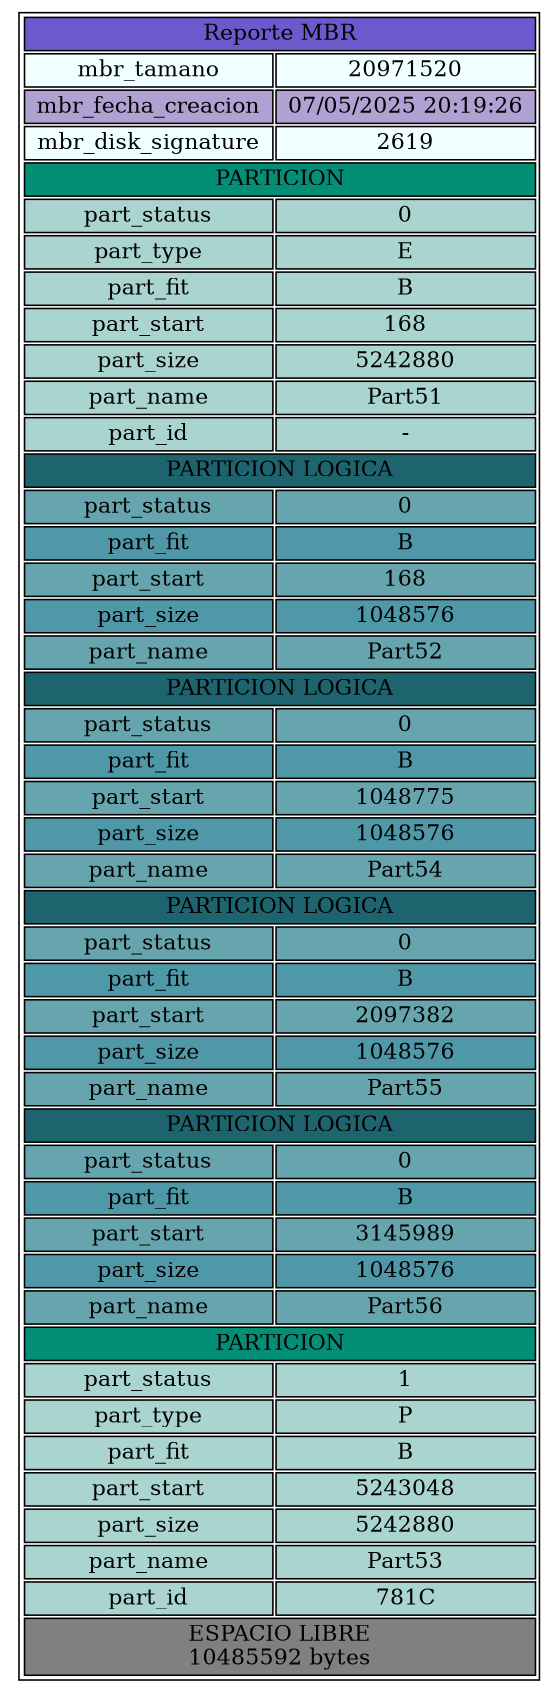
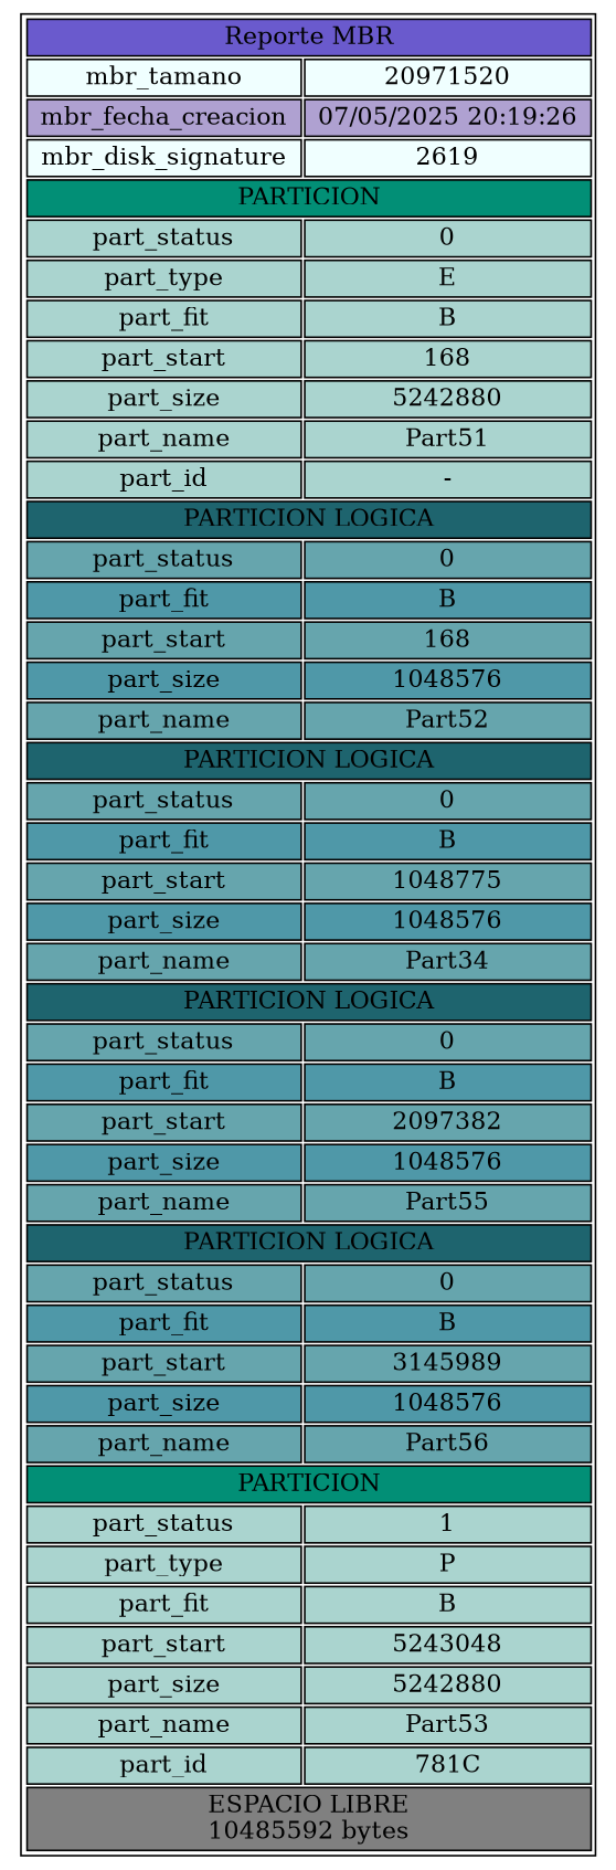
  digraph {
-   n1 [label=< <table border="1">   <tr>   <td bgcolor='SlateBlue' COLSPAN="2"> Reporte MBR </td>   </tr>   <tr>   <td bgcolor='Azure'> mbr_tamano </td>    <td bgcolor='Azure'> 20971520 </td>   </tr>   <tr>   <td bgcolor='#AFA1D1'> mbr_fecha_creacion </td>    <td bgcolor='#AFA1D1'> 07/05/2025 20:19:26 </td>   </tr>   <tr>   <td bgcolor='Azure'> mbr_disk_signature </td>    <td bgcolor='Azure'> 2619 </td>   </tr>    <tr>  <td bgcolor='#028f76' COLSPAN="2"> PARTICION </td>   </tr>   <tr>  <td bgcolor='#aad4cf'> part_status </td>   <td bgcolor='#aad4cf'> 0 </td>   </tr>   <tr>  <td bgcolor='#aad4cf'> part_type </td>   <td bgcolor='#aad4cf'> E </td>   </tr>   <tr>  <td bgcolor='#aad4cf'> part_fit </td>   <td bgcolor='#aad4cf'> B </td>   </tr>   <tr>  <td bgcolor='#aad4cf'> part_start </td>   <td bgcolor='#aad4cf'> 168 </td>   </tr>   <tr>  <td bgcolor='#aad4cf'> part_size </td>   <td bgcolor='#aad4cf'> 5242880 </td>   </tr>   <tr>  <td bgcolor='#aad4cf'> part_name </td>   <td bgcolor='#aad4cf'> Part51 </td>   </tr>   <tr>  <td bgcolor='#aad4cf'> part_id </td>   <td bgcolor='#aad4cf'> - </td>   </tr>   <tr>  <td bgcolor='#1e646e' COLSPAN="2"> PARTICION LOGICA </td>   </tr>   <tr>  <td bgcolor='#66a5ad'> part_status </td>   <td bgcolor='#66a5ad'> 0 </td>   </tr>   <tr>  <td bgcolor='#4f98a8'> part_fit </td>   <td bgcolor='#4f98a8'> B </td>   </tr>   <tr>  <td bgcolor='#66a5ad'> part_start </td>   <td bgcolor='#66a5ad'> 168 </td>   </tr>   <tr>  <td bgcolor='#4f98a8'> part_size </td>   <td bgcolor='#4f98a8'> 1048576 </td>   </tr>   <tr>  <td bgcolor='#66a5ad'> part_name </td>   <td bgcolor='#66a5ad'> Part52 </td>   </tr>   <tr>  <td bgcolor='#1e646e' COLSPAN="2"> PARTICION LOGICA </td>   </tr>   <tr>  <td bgcolor='#66a5ad'> part_status </td>   <td bgcolor='#66a5ad'> 0 </td>   </tr>   <tr>  <td bgcolor='#4f98a8'> part_fit </td>   <td bgcolor='#4f98a8'> B </td>   </tr>   <tr>  <td bgcolor='#66a5ad'> part_start </td>   <td bgcolor='#66a5ad'> 1048775 </td>   </tr>   <tr>  <td bgcolor='#4f98a8'> part_size </td>   <td bgcolor='#4f98a8'> 1048576 </td>   </tr>   <tr>  <td bgcolor='#66a5ad'> part_name </td>   <td bgcolor='#66a5ad'> Part54 </td>   </tr>   <tr>  <td bgcolor='#1e646e' COLSPAN="2"> PARTICION LOGICA </td>   </tr>   <tr>  <td bgcolor='#66a5ad'> part_status </td>   <td bgcolor='#66a5ad'> 0 </td>   </tr>   <tr>  <td bgcolor='#4f98a8'> part_fit </td>   <td bgcolor='#4f98a8'> B </td>   </tr>   <tr>  <td bgcolor='#66a5ad'> part_start </td>   <td bgcolor='#66a5ad'> 2097382 </td>   </tr>   <tr>  <td bgcolor='#4f98a8'> part_size </td>   <td bgcolor='#4f98a8'> 1048576 </td>   </tr>   <tr>  <td bgcolor='#66a5ad'> part_name </td>   <td bgcolor='#66a5ad'> Part55 </td>   </tr>   <tr>  <td bgcolor='#1e646e' COLSPAN="2"> PARTICION LOGICA </td>   </tr>   <tr>  <td bgcolor='#66a5ad'> part_status </td>   <td bgcolor='#66a5ad'> 0 </td>   </tr>   <tr>  <td bgcolor='#4f98a8'> part_fit </td>   <td bgcolor='#4f98a8'> B </td>   </tr>   <tr>  <td bgcolor='#66a5ad'> part_start </td>   <td bgcolor='#66a5ad'> 3145989 </td>   </tr>   <tr>  <td bgcolor='#4f98a8'> part_size </td>   <td bgcolor='#4f98a8'> 1048576 </td>   </tr>   <tr>  <td bgcolor='#66a5ad'> part_name </td>   <td bgcolor='#66a5ad'> Part56 </td>   </tr>   <tr>  <td bgcolor='#028f76' COLSPAN="2"> PARTICION </td>   </tr>   <tr>  <td bgcolor='#aad4cf'> part_status </td>   <td bgcolor='#aad4cf'> 1 </td>   </tr>   <tr>  <td bgcolor='#aad4cf'> part_type </td>   <td bgcolor='#aad4cf'> P </td>   </tr>   <tr>  <td bgcolor='#aad4cf'> part_fit </td>   <td bgcolor='#aad4cf'> B </td>   </tr>   <tr>  <td bgcolor='#aad4cf'> part_start </td>   <td bgcolor='#aad4cf'> 5243048 </td>   </tr>   <tr>  <td bgcolor='#aad4cf'> part_size </td>   <td bgcolor='#aad4cf'> 5242880 </td>   </tr>   <tr>  <td bgcolor='#aad4cf'> part_name </td>   <td bgcolor='#aad4cf'> Part53 </td>   </tr>   <tr>  <td bgcolor='#aad4cf'> part_id </td>   <td bgcolor='#aad4cf'> 781C </td>   </tr>   <tr>  <td bgcolor='#808080' COLSPAN="2"> ESPACIO LIBRE <br/> 10485592 bytes </td>   </tr>  </table> > shape=none]
+   n1 [label=< <table border="1">   <tr>   <td bgcolor='SlateBlue' COLSPAN="2"> Reporte MBR </td>   </tr>   <tr>   <td bgcolor='Azure'> mbr_tamano </td>    <td bgcolor='Azure'> 20971520 </td>   </tr>   <tr>   <td bgcolor='#AFA1D1'> mbr_fecha_creacion </td>    <td bgcolor='#AFA1D1'> 07/05/2025 20:19:26 </td>   </tr>   <tr>   <td bgcolor='Azure'> mbr_disk_signature </td>    <td bgcolor='Azure'> 2619 </td>   </tr>    <tr>  <td bgcolor='#028f76' COLSPAN="2"> PARTICION </td>   </tr>   <tr>  <td bgcolor='#aad4cf'> part_status </td>   <td bgcolor='#aad4cf'> 0 </td>   </tr>   <tr>  <td bgcolor='#aad4cf'> part_type </td>   <td bgcolor='#aad4cf'> E </td>   </tr>   <tr>  <td bgcolor='#aad4cf'> part_fit </td>   <td bgcolor='#aad4cf'> B </td>   </tr>   <tr>  <td bgcolor='#aad4cf'> part_start </td>   <td bgcolor='#aad4cf'> 168 </td>   </tr>   <tr>  <td bgcolor='#aad4cf'> part_size </td>   <td bgcolor='#aad4cf'> 5242880 </td>   </tr>   <tr>  <td bgcolor='#aad4cf'> part_name </td>   <td bgcolor='#aad4cf'> Part51 </td>   </tr>   <tr>  <td bgcolor='#aad4cf'> part_id </td>   <td bgcolor='#aad4cf'> - </td>   </tr>   <tr>  <td bgcolor='#1e646e' COLSPAN="2"> PARTICION LOGICA </td>   </tr>   <tr>  <td bgcolor='#66a5ad'> part_status </td>   <td bgcolor='#66a5ad'> 0 </td>   </tr>   <tr>  <td bgcolor='#4f98a8'> part_fit </td>   <td bgcolor='#4f98a8'> B </td>   </tr>   <tr>  <td bgcolor='#66a5ad'> part_start </td>   <td bgcolor='#66a5ad'> 168 </td>   </tr>   <tr>  <td bgcolor='#4f98a8'> part_size </td>   <td bgcolor='#4f98a8'> 1048576 </td>   </tr>   <tr>  <td bgcolor='#66a5ad'> part_name </td>   <td bgcolor='#66a5ad'> Part52 </td>   </tr>   <tr>  <td bgcolor='#1e646e' COLSPAN="2"> PARTICION LOGICA </td>   </tr>   <tr>  <td bgcolor='#66a5ad'> part_status </td>   <td bgcolor='#66a5ad'> 0 </td>   </tr>   <tr>  <td bgcolor='#4f98a8'> part_fit </td>   <td bgcolor='#4f98a8'> B </td>   </tr>   <tr>  <td bgcolor='#66a5ad'> part_start </td>   <td bgcolor='#66a5ad'> 1048775 </td>   </tr>   <tr>  <td bgcolor='#4f98a8'> part_size </td>   <td bgcolor='#4f98a8'> 1048576 </td>   </tr>   <tr>  <td bgcolor='#66a5ad'> part_name </td>   <td bgcolor='#66a5ad'> Part34 </td>   </tr>   <tr>  <td bgcolor='#1e646e' COLSPAN="2"> PARTICION LOGICA </td>   </tr>   <tr>  <td bgcolor='#66a5ad'> part_status </td>   <td bgcolor='#66a5ad'> 0 </td>   </tr>   <tr>  <td bgcolor='#4f98a8'> part_fit </td>   <td bgcolor='#4f98a8'> B </td>   </tr>   <tr>  <td bgcolor='#66a5ad'> part_start </td>   <td bgcolor='#66a5ad'> 2097382 </td>   </tr>   <tr>  <td bgcolor='#4f98a8'> part_size </td>   <td bgcolor='#4f98a8'> 1048576 </td>   </tr>   <tr>  <td bgcolor='#66a5ad'> part_name </td>   <td bgcolor='#66a5ad'> Part55 </td>   </tr>   <tr>  <td bgcolor='#1e646e' COLSPAN="2"> PARTICION LOGICA </td>   </tr>   <tr>  <td bgcolor='#66a5ad'> part_status </td>   <td bgcolor='#66a5ad'> 0 </td>   </tr>   <tr>  <td bgcolor='#4f98a8'> part_fit </td>   <td bgcolor='#4f98a8'> B </td>   </tr>   <tr>  <td bgcolor='#66a5ad'> part_start </td>   <td bgcolor='#66a5ad'> 3145989 </td>   </tr>   <tr>  <td bgcolor='#4f98a8'> part_size </td>   <td bgcolor='#4f98a8'> 1048576 </td>   </tr>   <tr>  <td bgcolor='#66a5ad'> part_name </td>   <td bgcolor='#66a5ad'> Part56 </td>   </tr>   <tr>  <td bgcolor='#028f76' COLSPAN="2"> PARTICION </td>   </tr>   <tr>  <td bgcolor='#aad4cf'> part_status </td>   <td bgcolor='#aad4cf'> 1 </td>   </tr>   <tr>  <td bgcolor='#aad4cf'> part_type </td>   <td bgcolor='#aad4cf'> P </td>   </tr>   <tr>  <td bgcolor='#aad4cf'> part_fit </td>   <td bgcolor='#aad4cf'> B </td>   </tr>   <tr>  <td bgcolor='#aad4cf'> part_start </td>   <td bgcolor='#aad4cf'> 5243048 </td>   </tr>   <tr>  <td bgcolor='#aad4cf'> part_size </td>   <td bgcolor='#aad4cf'> 5242880 </td>   </tr>   <tr>  <td bgcolor='#aad4cf'> part_name </td>   <td bgcolor='#aad4cf'> Part53 </td>   </tr>   <tr>  <td bgcolor='#aad4cf'> part_id </td>   <td bgcolor='#aad4cf'> 781C </td>   </tr>   <tr>  <td bgcolor='#808080' COLSPAN="2"> ESPACIO LIBRE <br/> 10485592 bytes </td>   </tr>  </table> > shape=none]
  }
